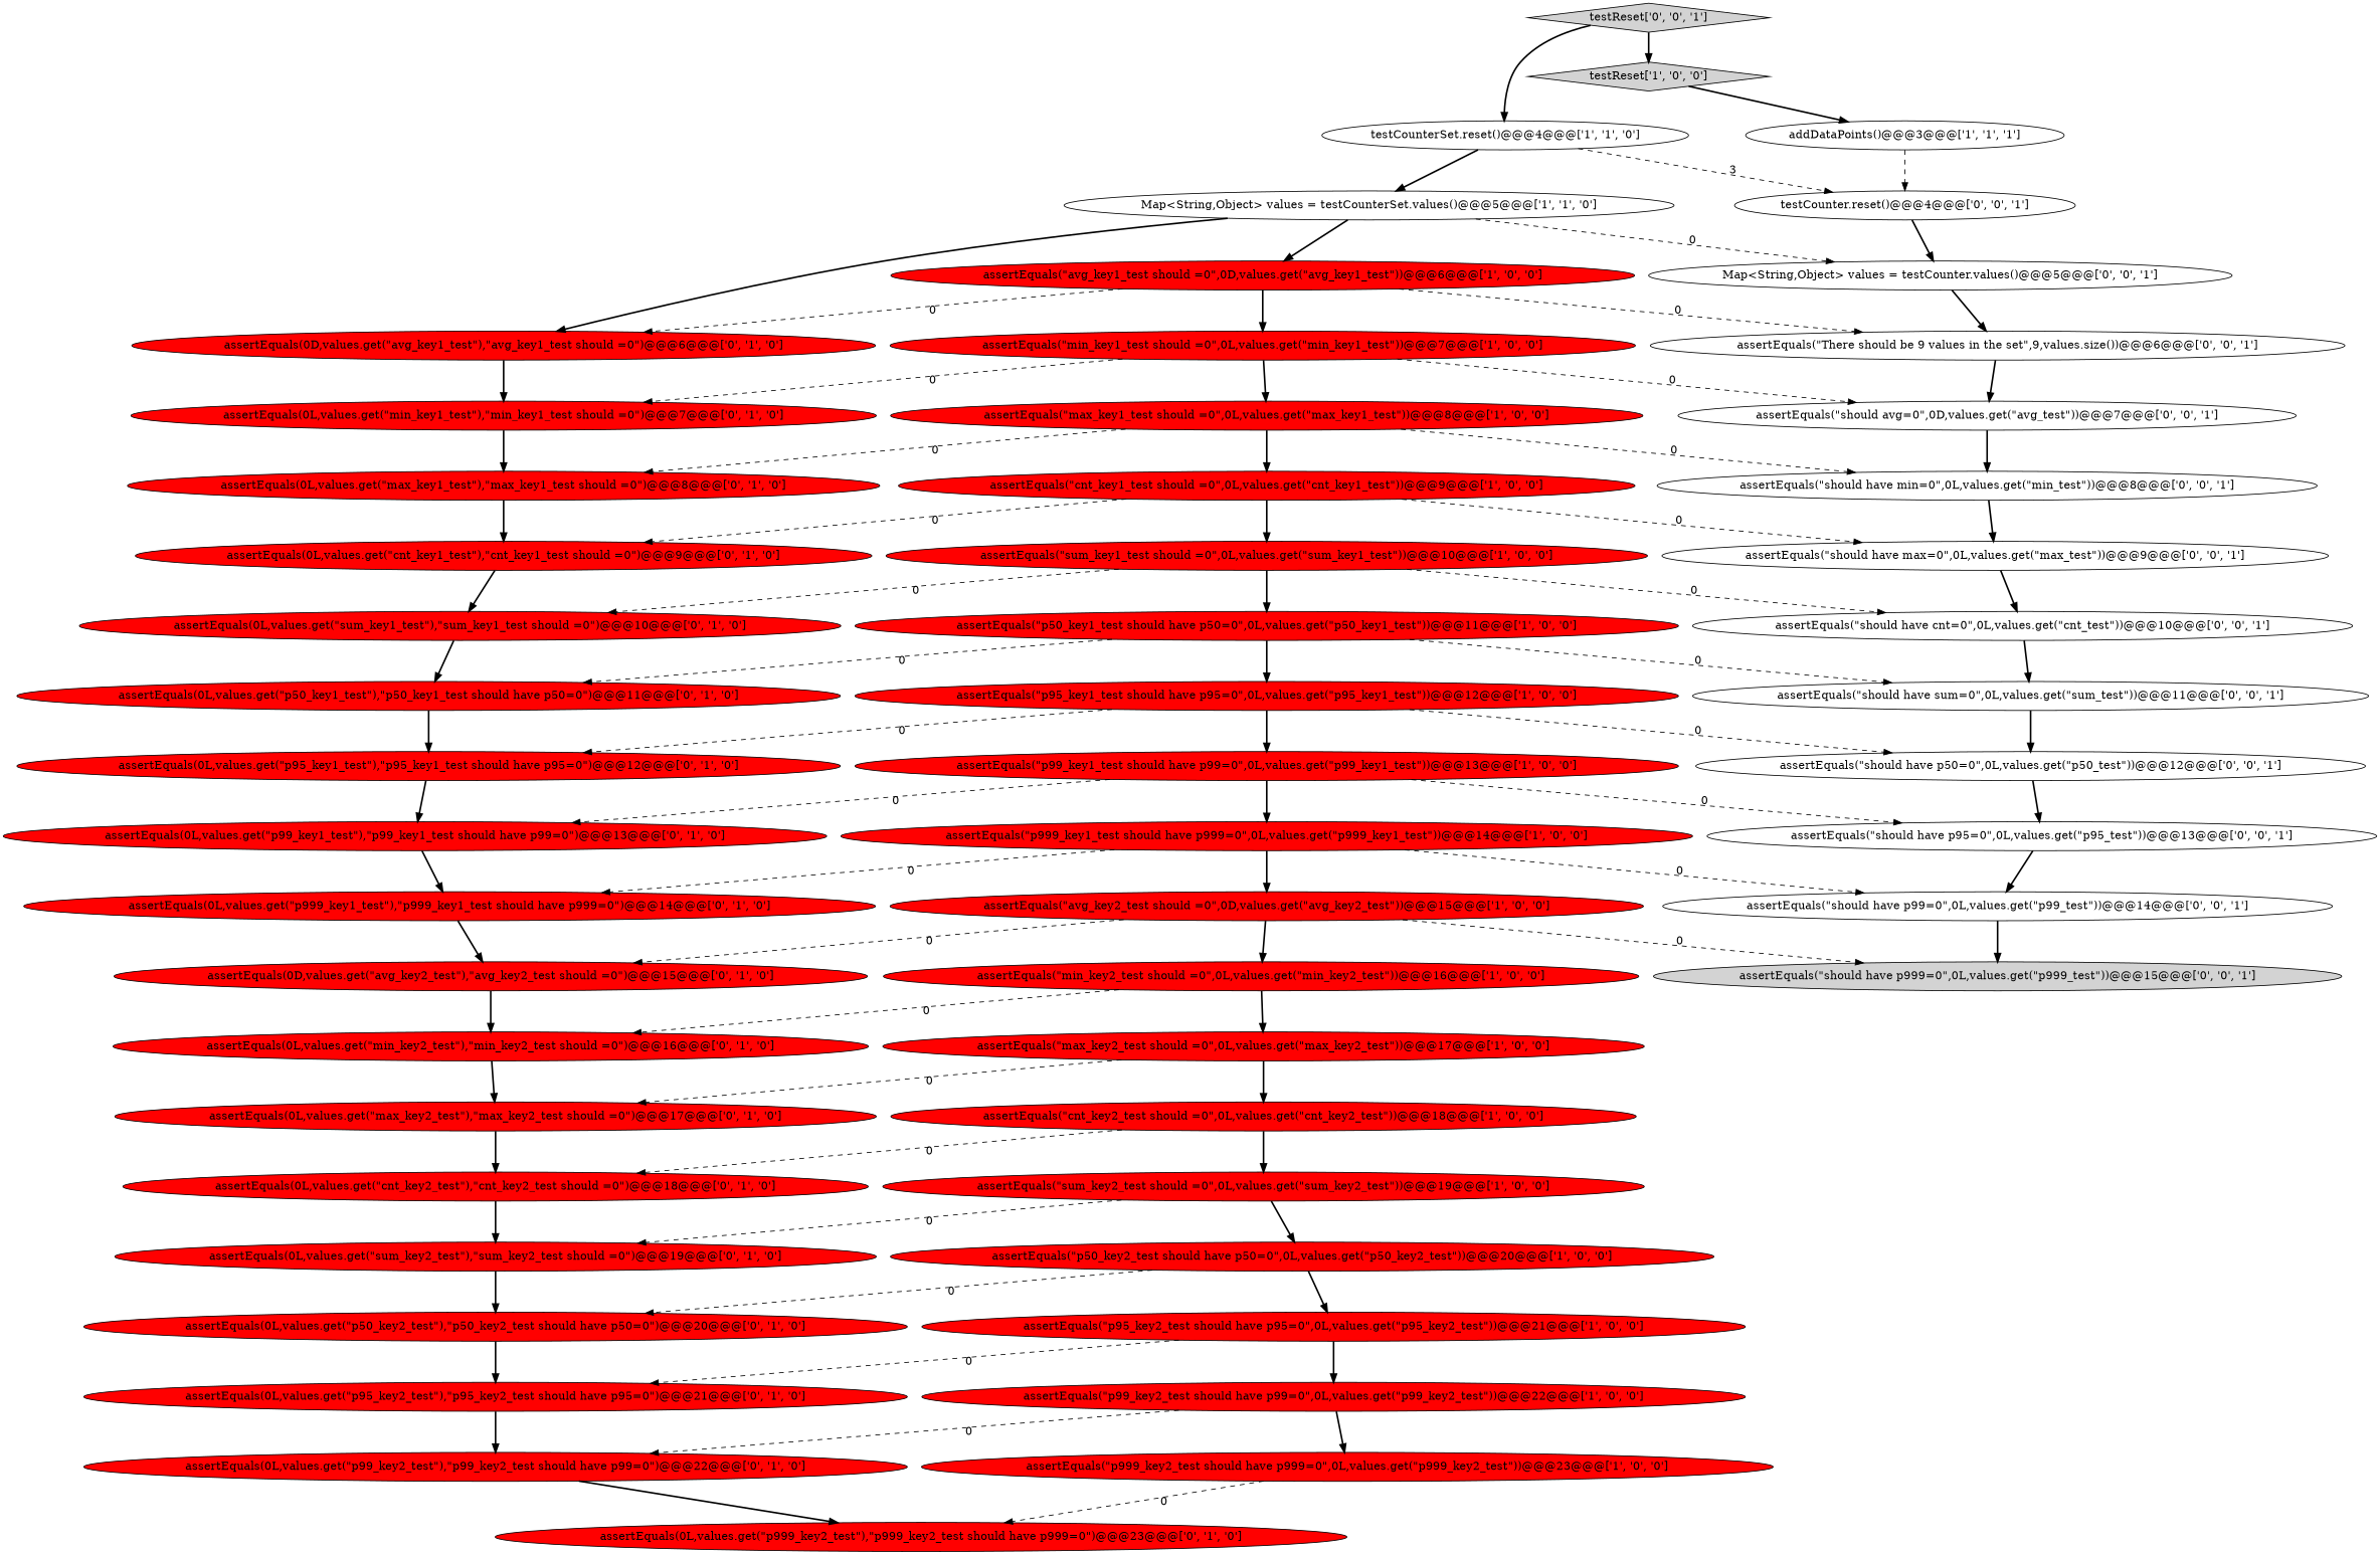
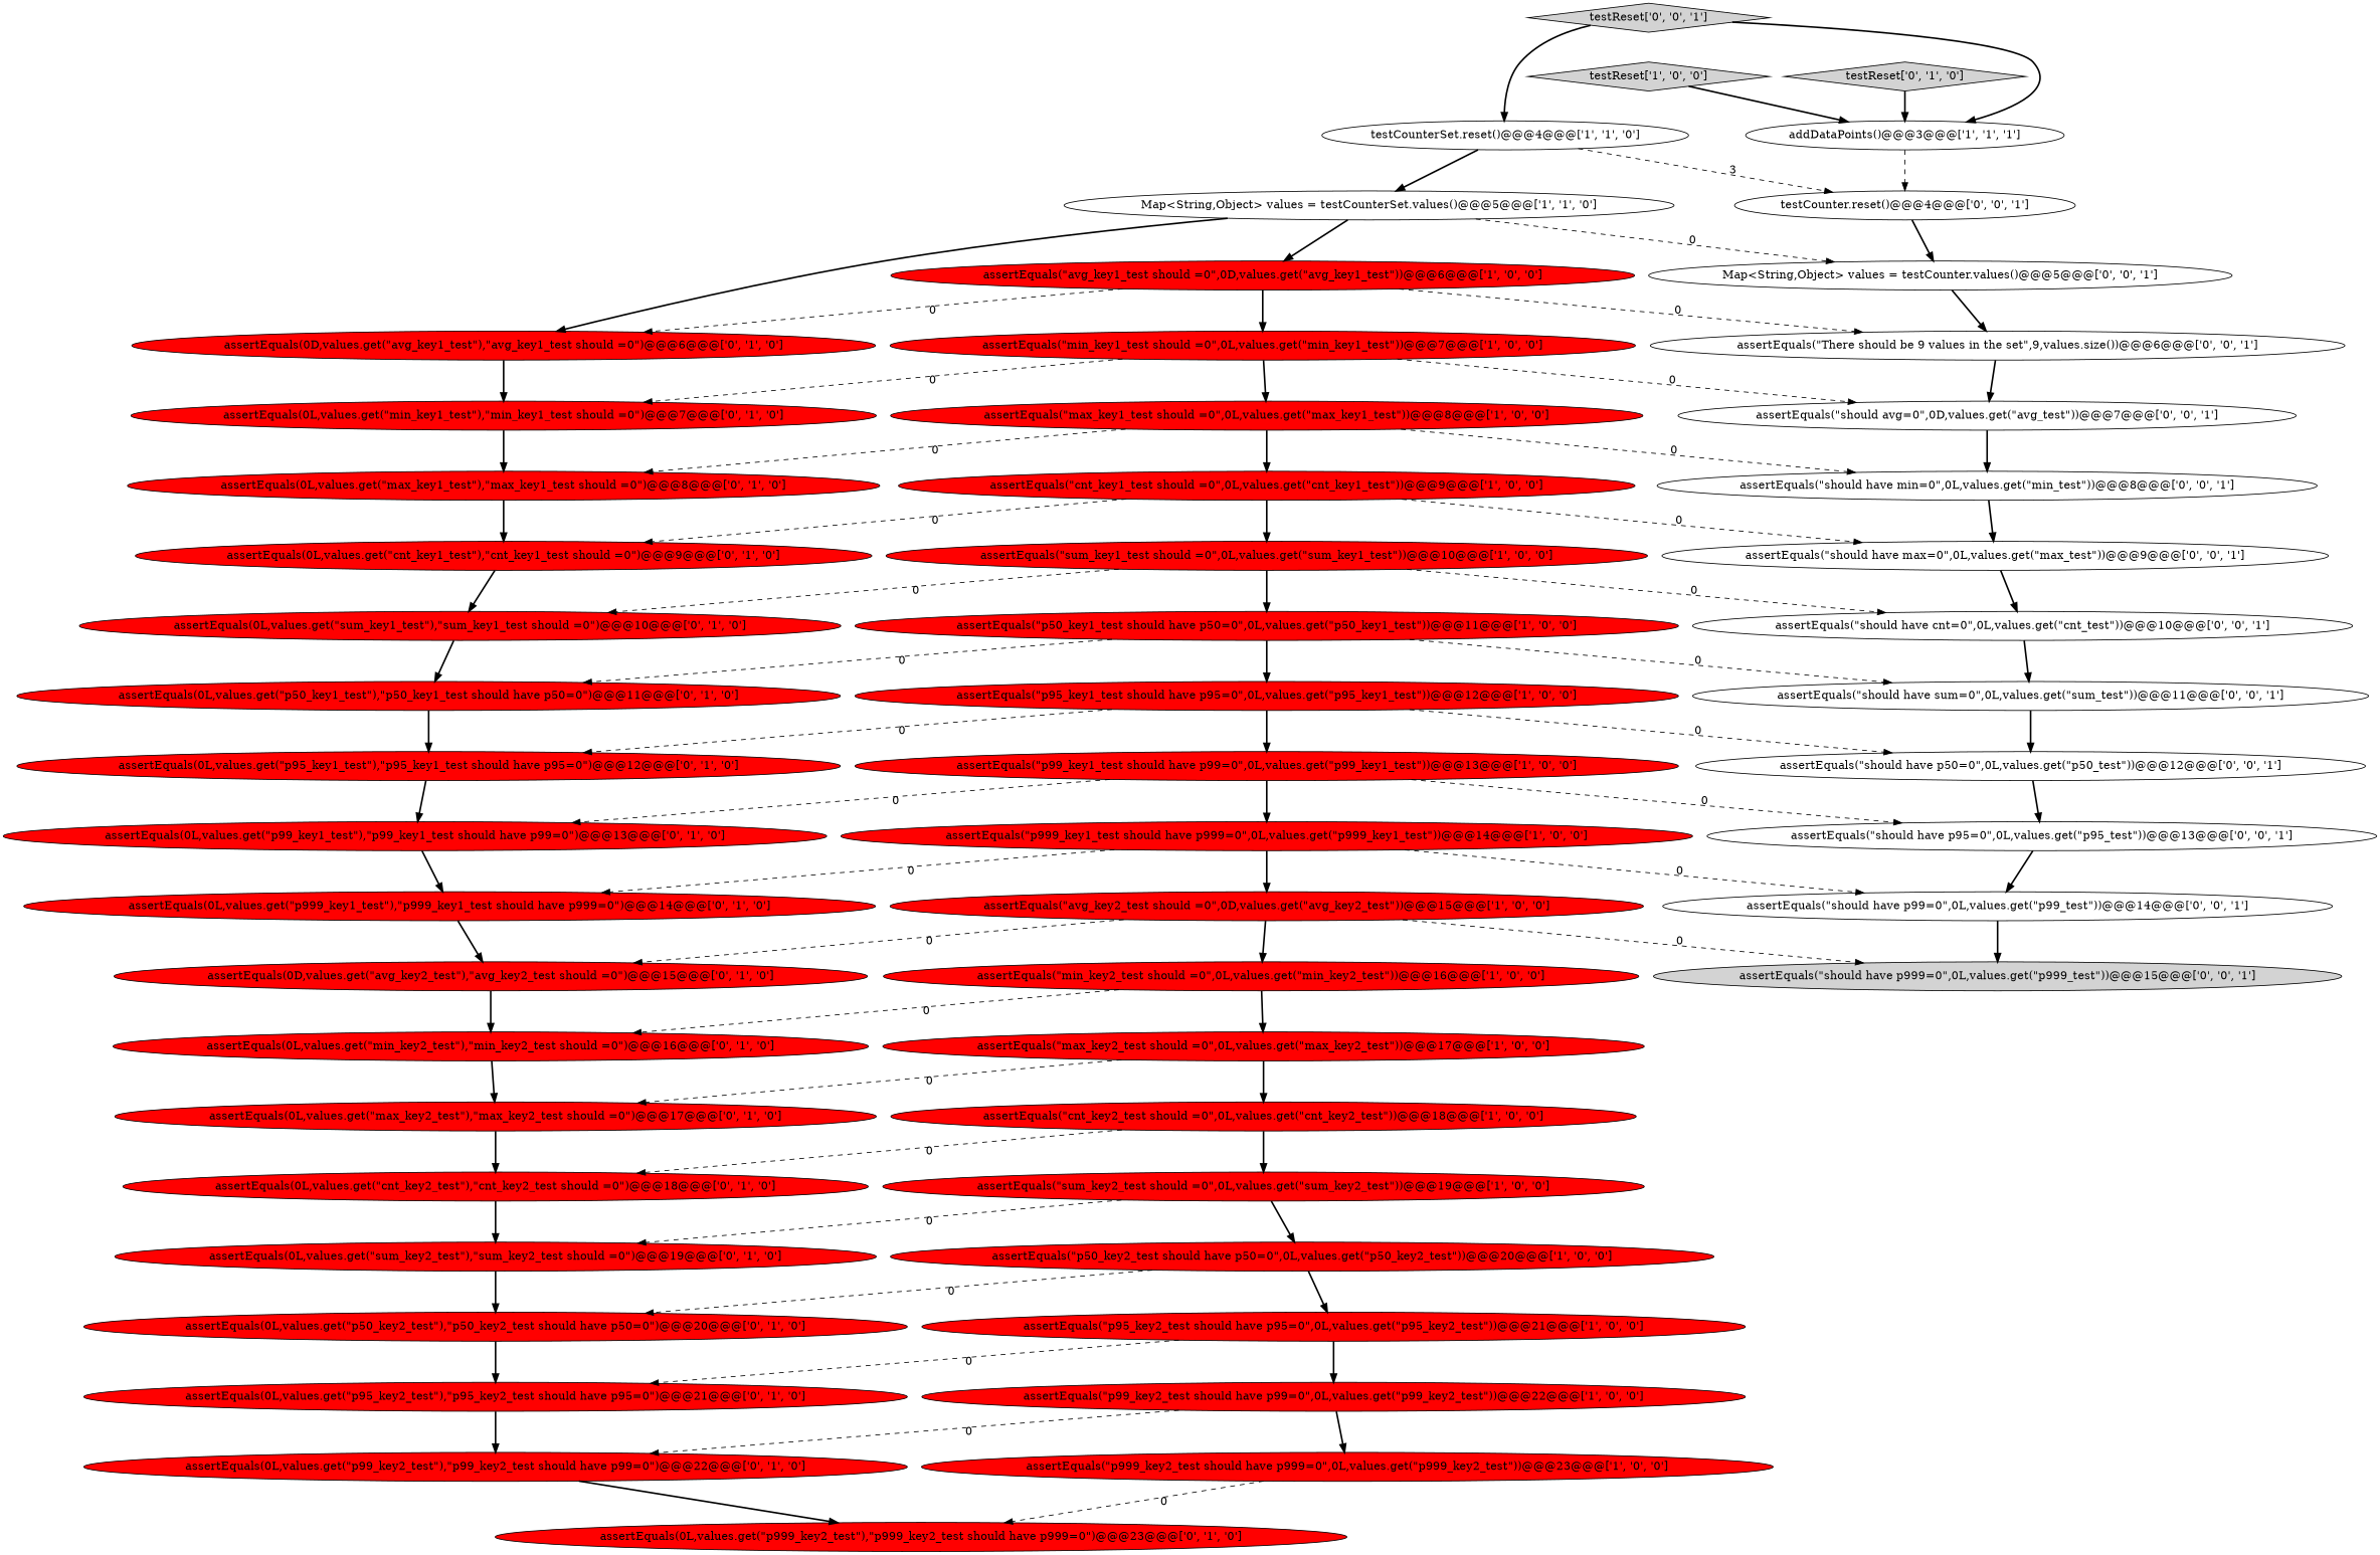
  digraph {
    node [fillcolor=red shape=ellipse style=filled]
    edge [style=bold]
    n1 [label="assertEquals(\"cnt_key2_test should =0\",0L,values.get(\"cnt_key2_test\"))@@@18@@@['1', '0', '0']"]
    n2 [label="assertEquals(0L,values.get(\"cnt_key2_test\"),\"cnt_key2_test should =0\")@@@18@@@['0', '1', '0']"]
    n3 [label="assertEquals(\"sum_key2_test should =0\",0L,values.get(\"sum_key2_test\"))@@@19@@@['1', '0', '0']"]
    n4 [label="assertEquals(0L,values.get(\"sum_key2_test\"),\"sum_key2_test should =0\")@@@19@@@['0', '1', '0']"]
    n5 [label="assertEquals(\"p50_key2_test should have p50=0\",0L,values.get(\"p50_key2_test\"))@@@20@@@['1', '0', '0']"]
    n6 [label="assertEquals(0L,values.get(\"p999_key1_test\"),\"p999_key1_test should have p999=0\")@@@14@@@['0', '1', '0']"]
    n7 [label="assertEquals(0D,values.get(\"avg_key2_test\"),\"avg_key2_test should =0\")@@@15@@@['0', '1', '0']"]
    n8 [label="assertEquals(0L,values.get(\"min_key2_test\"),\"min_key2_test should =0\")@@@16@@@['0', '1', '0']"]
    n9 [label="assertEquals(0L,values.get(\"p95_key2_test\"),\"p95_key2_test should have p95=0\")@@@21@@@['0', '1', '0']"]
    n10 [label="assertEquals(0L,values.get(\"p99_key2_test\"),\"p99_key2_test should have p99=0\")@@@22@@@['0', '1', '0']"]
    n11 [label="assertEquals(0L,values.get(\"p999_key2_test\"),\"p999_key2_test should have p999=0\")@@@23@@@['0', '1', '0']"]
    n12 [label="assertEquals(0L,values.get(\"p95_key1_test\"),\"p95_key1_test should have p95=0\")@@@12@@@['0', '1', '0']"]
    n13 [label="assertEquals(0L,values.get(\"p99_key1_test\"),\"p99_key1_test should have p99=0\")@@@13@@@['0', '1', '0']"]
    n14 [label="assertEquals(0L,values.get(\"p50_key2_test\"),\"p50_key2_test should have p50=0\")@@@20@@@['0', '1', '0']"]
    n15 [fillcolor=white label="assertEquals(\"should have sum=0\",0L,values.get(\"sum_test\"))@@@11@@@['0', '0', '1']"]
    n16 [fillcolor=white label="assertEquals(\"should have p50=0\",0L,values.get(\"p50_test\"))@@@12@@@['0', '0', '1']"]
    n17 [fillcolor=white label="assertEquals(\"should have p95=0\",0L,values.get(\"p95_test\"))@@@13@@@['0', '0', '1']"]
    n18 [label="assertEquals(0L,values.get(\"sum_key1_test\"),\"sum_key1_test should =0\")@@@10@@@['0', '1', '0']"]
    n19 [label="assertEquals(0L,values.get(\"p50_key1_test\"),\"p50_key1_test should have p50=0\")@@@11@@@['0', '1', '0']"]
    n20 [label="assertEquals(\"p95_key2_test should have p95=0\",0L,values.get(\"p95_key2_test\"))@@@21@@@['1', '0', '0']"]
    n21 [label="assertEquals(\"p99_key2_test should have p99=0\",0L,values.get(\"p99_key2_test\"))@@@22@@@['1', '0', '0']"]
    n22 [label="assertEquals(\"p999_key2_test should have p999=0\",0L,values.get(\"p999_key2_test\"))@@@23@@@['1', '0', '0']"]
    n23 [fillcolor=white label="Map<String,Object> values = testCounter.values()@@@5@@@['0', '0', '1']"]
    n24 [fillcolor=white label="assertEquals(\"There should be 9 values in the set\",9,values.size())@@@6@@@['0', '0', '1']"]
    n25 [fillcolor=white label="assertEquals(\"should avg=0\",0D,values.get(\"avg_test\"))@@@7@@@['0', '0', '1']"]
    n26 [label="assertEquals(\"avg_key2_test should =0\",0D,values.get(\"avg_key2_test\"))@@@15@@@['1', '0', '0']"]
    n27 [label="assertEquals(\"min_key2_test should =0\",0L,values.get(\"min_key2_test\"))@@@16@@@['1', '0', '0']"]
    n28 [fillcolor=lightgray label="assertEquals(\"should have p999=0\",0L,values.get(\"p999_test\"))@@@15@@@['0', '0', '1']"]
    n29 [label="assertEquals(\"max_key2_test should =0\",0L,values.get(\"max_key2_test\"))@@@17@@@['1', '0', '0']"]
    n30 [label="assertEquals(0L,values.get(\"max_key1_test\"),\"max_key1_test should =0\")@@@8@@@['0', '1', '0']"]
    n31 [label="assertEquals(0L,values.get(\"cnt_key1_test\"),\"cnt_key1_test should =0\")@@@9@@@['0', '1', '0']"]
    n32 [label="assertEquals(\"p999_key1_test should have p999=0\",0L,values.get(\"p999_key1_test\"))@@@14@@@['1', '0', '0']"]
    n33 [fillcolor=white label="assertEquals(\"should have p99=0\",0L,values.get(\"p99_test\"))@@@14@@@['0', '0', '1']"]
    n34 [label="assertEquals(0L,values.get(\"max_key2_test\"),\"max_key2_test should =0\")@@@17@@@['0', '1', '0']"]
    n35 [fillcolor=lightgray label="testReset['1', '0', '0']" shape=diamond]
    n36 [fillcolor=white label="addDataPoints()@@@3@@@['1', '1', '1']"]
    n37 [fillcolor=white label="testCounter.reset()@@@4@@@['0', '0', '1']"]
    n38 [label="assertEquals(\"cnt_key1_test should =0\",0L,values.get(\"cnt_key1_test\"))@@@9@@@['1', '0', '0']"]
    n39 [fillcolor=white label="assertEquals(\"should have max=0\",0L,values.get(\"max_test\"))@@@9@@@['0', '0', '1']"]
    n40 [label="assertEquals(\"sum_key1_test should =0\",0L,values.get(\"sum_key1_test\"))@@@10@@@['1', '0', '0']"]
    n41 [fillcolor=white label="assertEquals(\"should have cnt=0\",0L,values.get(\"cnt_test\"))@@@10@@@['0', '0', '1']"]
    n42 [label="assertEquals(\"p50_key1_test should have p50=0\",0L,values.get(\"p50_key1_test\"))@@@11@@@['1', '0', '0']"]
    n43 [label="assertEquals(\"p99_key1_test should have p99=0\",0L,values.get(\"p99_key1_test\"))@@@13@@@['1', '0', '0']"]
    n44 [label="assertEquals(0L,values.get(\"min_key1_test\"),\"min_key1_test should =0\")@@@7@@@['0', '1', '0']"]
    n45 [fillcolor=white label="assertEquals(\"should have min=0\",0L,values.get(\"min_test\"))@@@8@@@['0', '0', '1']"]
    n46 [label="assertEquals(\"p95_key1_test should have p95=0\",0L,values.get(\"p95_key1_test\"))@@@12@@@['1', '0', '0']"]
    n47 [label="assertEquals(\"min_key1_test should =0\",0L,values.get(\"min_key1_test\"))@@@7@@@['1', '0', '0']"]
    n48 [label="assertEquals(\"max_key1_test should =0\",0L,values.get(\"max_key1_test\"))@@@8@@@['1', '0', '0']"]
    n49 [fillcolor=white label="Map<String,Object> values = testCounterSet.values()@@@5@@@['1', '1', '0']"]
    n50 [label="assertEquals(\"avg_key1_test should =0\",0D,values.get(\"avg_key1_test\"))@@@6@@@['1', '0', '0']"]
    n51 [label="assertEquals(0D,values.get(\"avg_key1_test\"),\"avg_key1_test should =0\")@@@6@@@['0', '1', '0']"]
    n52 [fillcolor=lightgray label="testReset['0', '0', '1']" shape=diamond]
    n53 [fillcolor=white label="testCounterSet.reset()@@@4@@@['1', '1', '0']"]
+   n54 [fillcolor=lightgray label="testReset['0', '1', '0']" shape=diamond]
    n1 -> n2 [label=0 style=dashed]
    n1 -> n3
    n2 -> n4
    n3 -> n4 [label=0 style=dashed]
    n3 -> n5
    n4 -> n14
    n5 -> n14 [label=0 style=dashed]
    n5 -> n20
    n6 -> n7
    n7 -> n8
    n8 -> n34
    n9 -> n10
    n10 -> n11
    n12 -> n13
    n13 -> n6
    n14 -> n9
    n15 -> n16
    n16 -> n17
    n17 -> n33
    n18 -> n19
    n19 -> n12
    n20 -> n9 [label=0 style=dashed]
    n20 -> n21
    n21 -> n10 [label=0 style=dashed]
    n21 -> n22
    n22 -> n11 [label=0 style=dashed]
    n23 -> n24
    n24 -> n25
    n25 -> n45
    n26 -> n7 [label=0 style=dashed]
    n26 -> n27
    n26 -> n28 [label=0 style=dashed]
    n27 -> n8 [label=0 style=dashed]
    n27 -> n29
    n29 -> n1
    n29 -> n34 [label=0 style=dashed]
    n30 -> n31
    n31 -> n18
    n32 -> n6 [label=0 style=dashed]
    n32 -> n26
    n32 -> n33 [label=0 style=dashed]
    n33 -> n28
    n34 -> n2
    n35 -> n36
    n36 -> n37 [style=dashed]
    n37 -> n23
    n38 -> n31 [label=0 style=dashed]
    n38 -> n39 [label=0 style=dashed]
    n38 -> n40
    n39 -> n41
    n40 -> n18 [label=0 style=dashed]
    n40 -> n41 [label=0 style=dashed]
    n40 -> n42
    n41 -> n15
    n42 -> n15 [label=0 style=dashed]
    n42 -> n19 [label=0 style=dashed]
    n42 -> n46
    n43 -> n13 [label=0 style=dashed]
    n43 -> n17 [label=0 style=dashed]
    n43 -> n32
    n44 -> n30
    n45 -> n39
    n46 -> n12 [label=0 style=dashed]
    n46 -> n16 [label=0 style=dashed]
    n46 -> n43
    n47 -> n25 [label=0 style=dashed]
    n47 -> n44 [label=0 style=dashed]
    n47 -> n48
    n48 -> n30 [label=0 style=dashed]
    n48 -> n38
    n48 -> n45 [label=0 style=dashed]
    n49 -> n23 [label=0 style=dashed]
    n49 -> n50
    n49 -> n51
    n50 -> n24 [label=0 style=dashed]
    n50 -> n47
    n50 -> n51 [label=0 style=dashed]
    n51 -> n44
-   n52 -> n35
+   n52 -> n36
    n52 -> n53
    n53 -> n37 [label=3 style=dashed]
    n53 -> n49
+   n54 -> n36
  }
